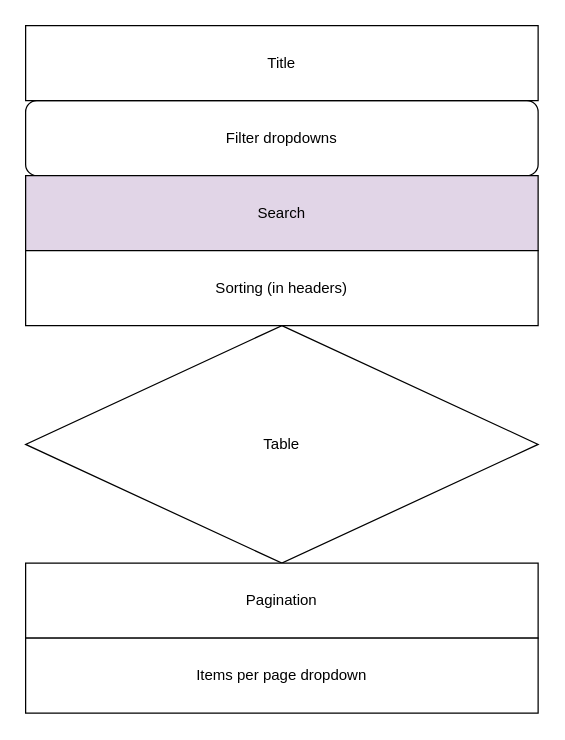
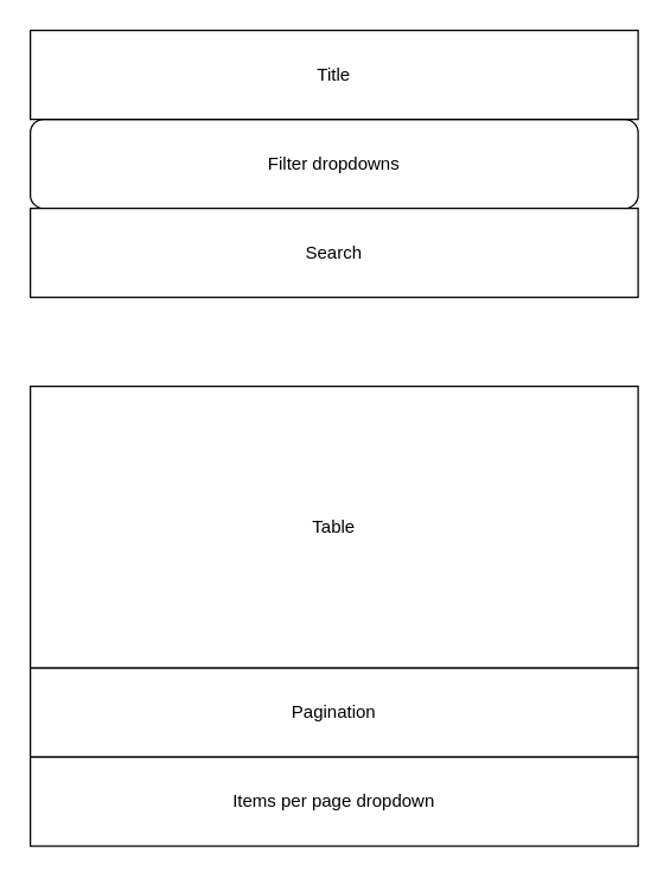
  <mxCell id="0" />
  <mxCell id="1" parent="0" />
- <mxCell id="2" value="Table" style="rhombus;whiteSpace=wrap;html=1;" parent="1" vertex="1"><mxGeometry x="20" y="260" width="410" height="190" as="geometry" /></mxCell>
+ <mxCell id="2" value="Table" style="rounded=0;whiteSpace=wrap;html=1;" parent="1" vertex="1"><mxGeometry x="20" y="260" width="410" height="190" as="geometry" /></mxCell>
  <mxCell id="3" value="Pagination" style="rounded=0;whiteSpace=wrap;html=1;" parent="1" vertex="1"><mxGeometry x="20" y="450" width="410" height="60" as="geometry" /></mxCell>
  <mxCell id="4" value="Items per page dropdown" style="rounded=0;whiteSpace=wrap;html=1;" parent="1" vertex="1"><mxGeometry x="20" y="510" width="410" height="60" as="geometry" /></mxCell>
  <mxCell id="5" value="Filter dropdowns" style="whiteSpace=wrap;html=1;rounded=1;" parent="1" vertex="1"><mxGeometry x="20" y="80" width="410" height="60" as="geometry" /></mxCell>
  <mxCell id="6" value="Title" style="rounded=0;whiteSpace=wrap;html=1;" parent="1" vertex="1"><mxGeometry x="20" y="20" width="410" height="60" as="geometry" /></mxCell>
- <mxCell id="7" value="Search" style="rounded=0;whiteSpace=wrap;html=1;fillColor=#e1d5e7;" parent="1" vertex="1"><mxGeometry x="20" y="140" width="410" height="60" as="geometry" /></mxCell>
- <mxCell id="8" value="Sorting (in headers)" style="rounded=0;whiteSpace=wrap;html=1;" parent="1" vertex="1"><mxGeometry x="20" y="200" width="410" height="60" as="geometry" /></mxCell>
+ <mxCell id="7" value="Search" style="rounded=0;whiteSpace=wrap;html=1;" parent="1" vertex="1"><mxGeometry x="20" y="140" width="410" height="60" as="geometry" /></mxCell>
